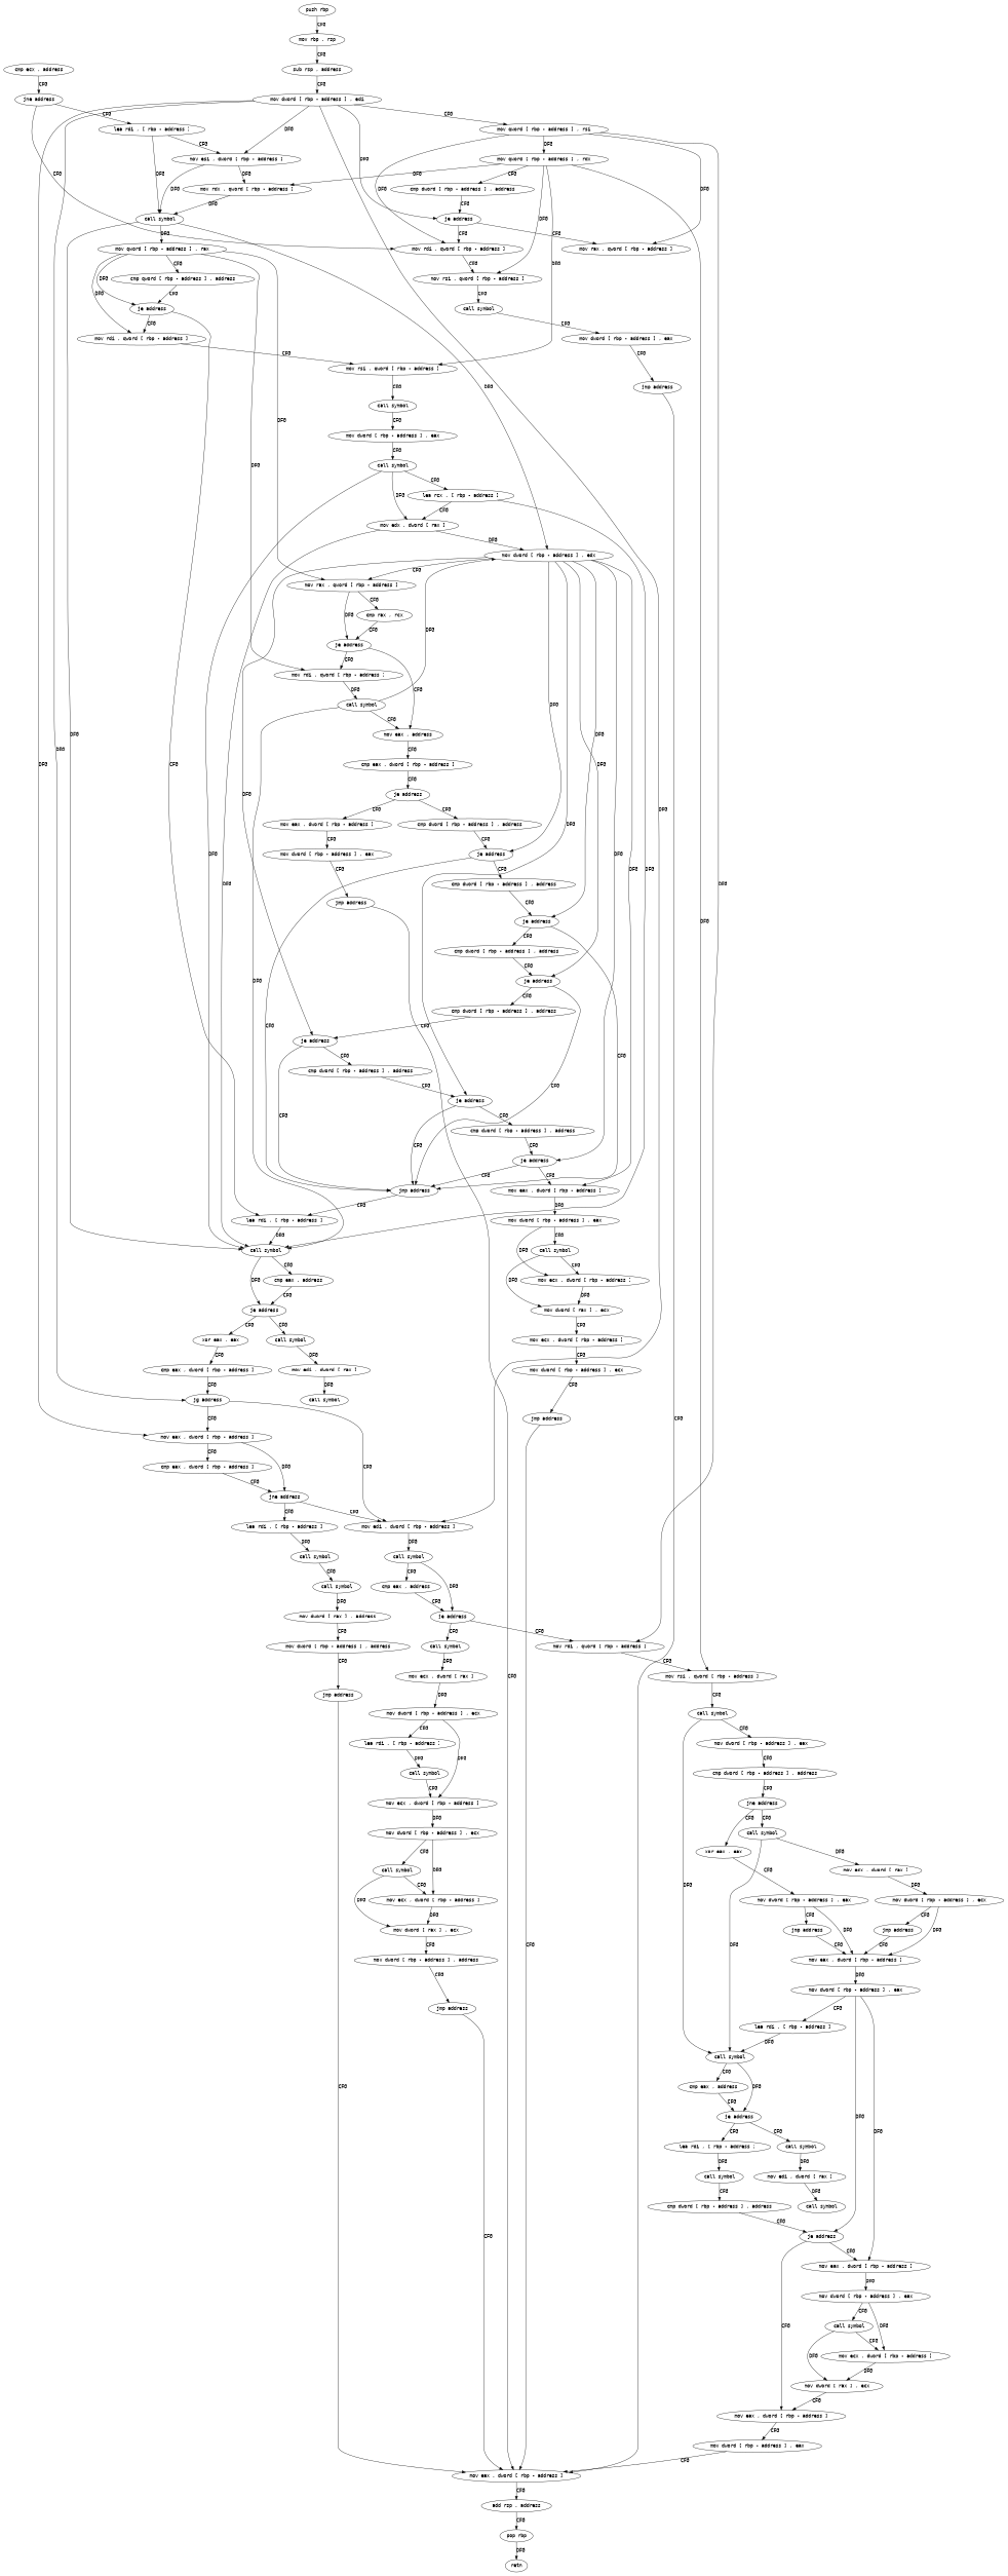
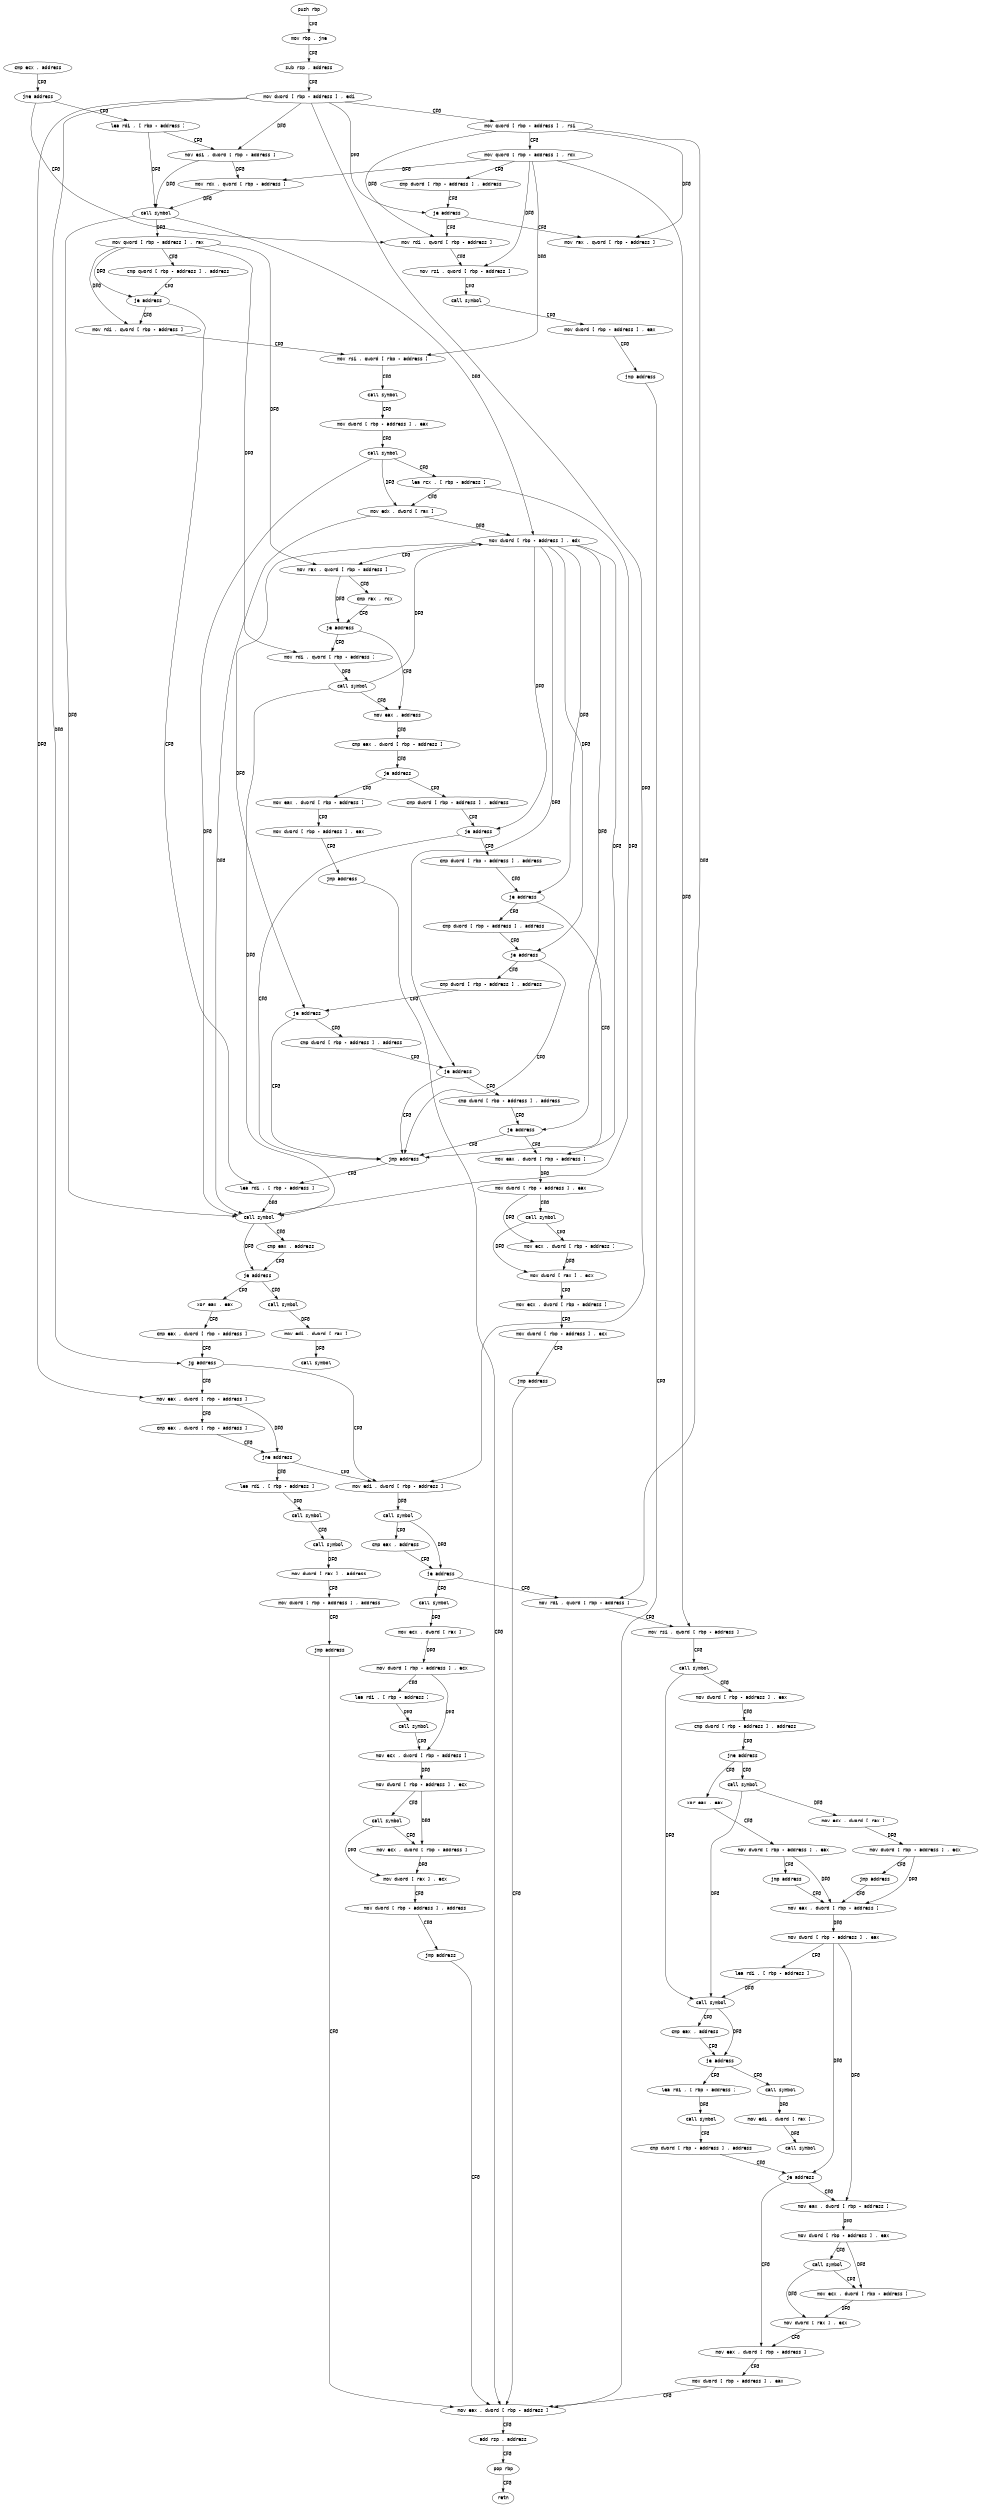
  digraph {
    fontname="DejaVu Sans Mono"
    node [fontname="DejaVu Sans Mono"]
    edge [fontname="DejaVu Sans Mono"]
    n1 [label="push rbp"]
-   n2 [label="mov rbp , rsp"]
+   n2 [label="mov rbp , jne"]
    n3 [label="sub rsp , address"]
    n4 [label="mov dword [ rbp - address ] , edi"]
    n5 [label="mov qword [ rbp - address ] , rsi"]
    n6 [label="je address"]
    n7 [label="mov esi , dword [ rbp - address ]"]
    n8 [label="jg address"]
    n9 [label="mov edi , dword [ rbp - address ]"]
    n10 [label="mov eax , dword [ rbp - address ]"]
    n11 [label="mov qword [ rbp - address ] , rdx"]
    n12 [label="mov rdi , qword [ rbp - address ]"]
    n13 [label="mov rax , qword [ rbp - address ]"]
    n14 [label="mov rdi , qword [ rbp - address ]"]
    n15 [label="mov rdx , qword [ rbp - address ]"]
    n16 [label="call symbol"]
    n17 [label="call symbol"]
    n18 [label="cmp eax , dword [ rbp - address ]"]
    n19 [label="jne address"]
    n20 [label="cmp dword [ rbp - address ] , address"]
    n21 [label="mov rsi , qword [ rbp - address ]"]
    n22 [label="mov rsi , qword [ rbp - address ]"]
    n23 [label="mov rsi , qword [ rbp - address ]"]
    n24 [label="call symbol"]
    n25 [label="call symbol"]
    n26 [label="call symbol"]
    n27 [label="mov dword [ rbp - address ] , eax"]
    n28 [label="jmp address"]
    n29 [label="mov eax , dword [ rbp - address ]"]
    n30 [label="add rsp , address"]
    n31 [label="pop rbp"]
    n32 [label="cmp ecx , address"]
    n33 [label="jne address"]
    n34 [label="lea rdi , [ rbp - address ]"]
    n35 [label="mov qword [ rbp - address ] , rax"]
    n36 [label="call symbol"]
    n37 [label="mov dword [ rbp - address ] , edx"]
    n38 [label=retn]
    n39 [label="cmp qword [ rbp - address ] , address"]
    n40 [label="je address"]
    n41 [label="mov rdi , qword [ rbp - address ]"]
    n42 [label="mov rax , qword [ rbp - address ]"]
    n43 [label="mov rdi , qword [ rbp - address ]"]
    n44 [label="cmp eax , address"]
    n45 [label="je address"]
    n46 [label="je address"]
    n47 [label="je address"]
    n48 [label="je address"]
    n49 [label="je address"]
    n50 [label="je address"]
    n51 [label="je address"]
    n52 [label="mov eax , dword [ rbp - address ]"]
    n53 [label="lea rdi , [ rbp - address ]"]
    n54 [label="cmp rax , rcx"]
    n55 [label="je address"]
    n56 [label="call symbol"]
    n57 [label="xor eax , eax"]
    n58 [label="call symbol"]
    n59 [label="cmp eax , dword [ rbp - address ]"]
    n60 [label="mov edi , dword [ rax ]"]
    n61 [label="call symbol"]
    n62 [label="mov dword [ rbp - address ] , eax"]
    n63 [label="call symbol"]
    n64 [label="lea rcx , [ rbp - address ]"]
    n65 [label="mov edx , dword [ rax ]"]
    n66 [label="jmp address"]
    n67 [label="cmp dword [ rbp - address ] , address"]
    n68 [label="cmp dword [ rbp - address ] , address"]
    n69 [label="cmp dword [ rbp - address ] , address"]
    n70 [label="cmp dword [ rbp - address ] , address"]
    n71 [label="cmp dword [ rbp - address ] , address"]
    n72 [label="mov dword [ rbp - address ] , eax"]
    n73 [label="mov eax , address"]
    n74 [label="cmp eax , dword [ rbp - address ]"]
    n75 [label="je address"]
    n76 [label="cmp eax , address"]
    n77 [label="je address"]
    n78 [label="lea rdi , [ rbp - address ]"]
    n79 [label="cmp dword [ rbp - address ] , address"]
    n80 [label="mov eax , dword [ rbp - address ]"]
    n81 [label="mov dword [ rbp - address ] , eax"]
    n82 [label="jmp address"]
    n83 [label="call symbol"]
    n84 [label="mov ecx , dword [ rax ]"]
    n85 [label="mov dword [ rbp - address ] , ecx"]
    n86 [label="call symbol"]
    n87 [label="call symbol"]
    n88 [label="mov dword [ rbp - address ] , eax"]
    n89 [label="call symbol"]
    n90 [label="cmp dword [ rbp - address ] , address"]
    n91 [label="cmp eax , address"]
    n92 [label="je address"]
    n93 [label="jne address"]
    n94 [label="xor eax , eax"]
    n95 [label="call symbol"]
    n96 [label="mov dword [ rbp - address ] , eax"]
    n97 [label="mov ecx , dword [ rax ]"]
    n98 [label="jmp address"]
    n99 [label="mov eax , dword [ rbp - address ]"]
    n100 [label="mov dword [ rbp - address ] , ecx"]
    n101 [label="lea rdi , [ rbp - address ]"]
    n102 [label="mov ecx , dword [ rbp - address ]"]
    n103 [label="call symbol"]
    n104 [label="mov dword [ rbp - address ] , ecx"]
    n105 [label="call symbol"]
    n106 [label="mov ecx , dword [ rbp - address ]"]
    n107 [label="mov dword [ rax ] , ecx"]
    n108 [label="mov dword [ rbp - address ] , address"]
    n109 [label="jmp address"]
    n110 [label="mov dword [ rax ] , address"]
    n111 [label="mov dword [ rbp - address ] , address"]
    n112 [label="jmp address"]
    n113 [label="mov dword [ rbp - address ] , eax"]
    n114 [label="lea rdi , [ rbp - address ]"]
    n115 [label="je address"]
    n116 [label="mov eax , dword [ rbp - address ]"]
    n117 [label="jmp address"]
    n118 [label="mov eax , dword [ rbp - address ]"]
    n119 [label="mov dword [ rbp - address ] , eax"]
    n120 [label="lea rdi , [ rbp - address ]"]
    n121 [label="call symbol"]
    n122 [label="call symbol"]
    n123 [label="mov edi , dword [ rax ]"]
    n124 [label="cmp dword [ rbp - address ] , address"]
    n125 [label="call symbol"]
    n126 [label="mov dword [ rbp - address ] , eax"]
    n127 [label="call symbol"]
    n128 [label="mov ecx , dword [ rbp - address ]"]
    n129 [label="mov dword [ rax ] , ecx"]
    n130 [label="call symbol"]
    n131 [label="mov ecx , dword [ rbp - address ]"]
    n132 [label="mov dword [ rax ] , ecx"]
    n133 [label="mov ecx , dword [ rbp - address ]"]
    n134 [label="mov dword [ rbp - address ] , ecx"]
    n135 [label="jmp address"]
    n1 -> n2 [label=CFG]
    n2 -> n3 [label=CFG]
    n3 -> n4 [label=CFG]
    n4 -> n5 [label=CFG]
    n4 -> n6 [label=DFG]
    n4 -> n7 [label=DFG]
    n4 -> n8 [label=DFG]
    n4 -> n9 [label=DFG]
    n4 -> n10 [label=DFG]
-   n5 -> n11 [label=DFG]
+   n5 -> n11 [label=CFG]
    n5 -> n12 [label=DFG]
    n5 -> n13 [label=DFG]
    n5 -> n14 [label=DFG]
    n6 -> n12 [label=CFG]
    n6 -> n13 [label=CFG]
    n7 -> n15 [label=DFG]
    n7 -> n16 [label=DFG]
    n8 -> n9 [label=CFG]
    n8 -> n10 [label=CFG]
    n9 -> n17 [label=DFG]
    n10 -> n18 [label=CFG]
    n10 -> n19 [label=DFG]
    n11 -> n15 [label=DFG]
    n11 -> n20 [label=CFG]
    n11 -> n21 [label=DFG]
    n11 -> n22 [label=DFG]
    n11 -> n23 [label=DFG]
    n12 -> n21 [label=CFG]
    n14 -> n23 [label=CFG]
    n15 -> n16 [label=DFG]
    n16 -> n35 [label=DFG]
    n16 -> n36 [label=DFG]
    n16 -> n37 [label=DFG]
    n17 -> n76 [label=CFG]
    n17 -> n77 [label=DFG]
    n18 -> n19 [label=CFG]
    n19 -> n9 [label=CFG]
    n19 -> n78 [label=CFG]
    n20 -> n6 [label=CFG]
    n21 -> n24 [label=CFG]
    n22 -> n25 [label=CFG]
    n23 -> n26 [label=CFG]
    n24 -> n27 [label=CFG]
    n25 -> n62 [label=CFG]
    n26 -> n88 [label=CFG]
    n26 -> n89 [label=DFG]
    n27 -> n28 [label=CFG]
    n28 -> n29 [label=CFG]
    n29 -> n30 [label=CFG]
    n30 -> n31 [label=CFG]
-   n31 -> n38 [label=DFG]
+   n31 -> n38 [label=CFG]
    n32 -> n33 [label=CFG]
    n33 -> n12 [label=CFG]
    n33 -> n34 [label=CFG]
    n34 -> n7 [label=CFG]
    n34 -> n16 [label=DFG]
    n35 -> n39 [label=CFG]
    n35 -> n40 [label=DFG]
    n35 -> n41 [label=DFG]
    n35 -> n42 [label=DFG]
    n35 -> n43 [label=DFG]
    n36 -> n44 [label=CFG]
    n36 -> n45 [label=DFG]
    n37 -> n42 [label=CFG]
    n37 -> n46 [label=DFG]
    n37 -> n47 [label=DFG]
    n37 -> n48 [label=DFG]
    n37 -> n49 [label=DFG]
    n37 -> n50 [label=DFG]
    n37 -> n51 [label=DFG]
    n37 -> n52 [label=DFG]
    n39 -> n40 [label=CFG]
    n40 -> n41 [label=CFG]
    n40 -> n53 [label=CFG]
    n41 -> n22 [label=CFG]
    n42 -> n54 [label=CFG]
    n42 -> n55 [label=DFG]
    n43 -> n56 [label=DFG]
    n44 -> n45 [label=CFG]
    n45 -> n57 [label=CFG]
    n45 -> n58 [label=CFG]
    n46 -> n66 [label=CFG]
    n46 -> n67 [label=CFG]
    n47 -> n66 [label=CFG]
    n47 -> n68 [label=CFG]
    n48 -> n66 [label=CFG]
    n48 -> n69 [label=CFG]
    n49 -> n66 [label=CFG]
    n49 -> n70 [label=CFG]
    n50 -> n66 [label=CFG]
    n50 -> n71 [label=CFG]
    n51 -> n52 [label=CFG]
    n51 -> n66 [label=CFG]
    n52 -> n72 [label=DFG]
    n53 -> n36 [label=DFG]
    n54 -> n55 [label=CFG]
    n55 -> n43 [label=CFG]
    n55 -> n73 [label=CFG]
    n56 -> n36 [label=DFG]
    n56 -> n37 [label=DFG]
    n56 -> n73 [label=CFG]
    n57 -> n59 [label=CFG]
    n58 -> n60 [label=DFG]
    n59 -> n8 [label=CFG]
    n60 -> n61 [label=DFG]
    n62 -> n63 [label=CFG]
    n63 -> n36 [label=DFG]
    n63 -> n64 [label=CFG]
    n63 -> n65 [label=DFG]
    n64 -> n36 [label=DFG]
    n64 -> n65 [label=CFG]
    n65 -> n36 [label=DFG]
    n65 -> n37 [label=DFG]
    n66 -> n53 [label=CFG]
    n67 -> n47 [label=CFG]
    n68 -> n48 [label=CFG]
    n69 -> n49 [label=CFG]
    n70 -> n50 [label=CFG]
    n71 -> n51 [label=CFG]
    n72 -> n130 [label=CFG]
    n72 -> n131 [label=DFG]
    n73 -> n74 [label=CFG]
    n74 -> n75 [label=CFG]
    n75 -> n79 [label=CFG]
    n75 -> n80 [label=CFG]
    n76 -> n77 [label=CFG]
    n77 -> n14 [label=CFG]
    n77 -> n83 [label=CFG]
    n78 -> n86 [label=DFG]
    n79 -> n46 [label=CFG]
    n80 -> n81 [label=CFG]
    n81 -> n82 [label=CFG]
    n82 -> n29 [label=CFG]
    n83 -> n84 [label=DFG]
    n84 -> n85 [label=DFG]
    n85 -> n101 [label=CFG]
    n85 -> n102 [label=DFG]
    n86 -> n87 [label=CFG]
    n87 -> n110 [label=DFG]
    n88 -> n90 [label=CFG]
    n89 -> n91 [label=CFG]
    n89 -> n92 [label=DFG]
    n90 -> n93 [label=CFG]
    n91 -> n92 [label=CFG]
    n92 -> n120 [label=CFG]
    n92 -> n121 [label=CFG]
    n93 -> n94 [label=CFG]
    n93 -> n95 [label=CFG]
    n94 -> n96 [label=CFG]
    n95 -> n89 [label=DFG]
    n95 -> n97 [label=DFG]
    n96 -> n98 [label=CFG]
    n96 -> n99 [label=DFG]
    n97 -> n100 [label=DFG]
    n98 -> n99 [label=CFG]
    n99 -> n113 [label=DFG]
    n100 -> n99 [label=DFG]
    n100 -> n117 [label=CFG]
    n101 -> n103 [label=DFG]
    n102 -> n104 [label=DFG]
    n103 -> n102 [label=CFG]
    n104 -> n105 [label=CFG]
    n104 -> n106 [label=DFG]
    n105 -> n106 [label=CFG]
    n105 -> n107 [label=DFG]
    n106 -> n107 [label=DFG]
    n107 -> n108 [label=CFG]
    n108 -> n109 [label=CFG]
    n109 -> n29 [label=CFG]
    n110 -> n111 [label=CFG]
    n111 -> n112 [label=CFG]
    n112 -> n29 [label=CFG]
    n113 -> n114 [label=CFG]
    n113 -> n115 [label=DFG]
    n113 -> n116 [label=DFG]
    n114 -> n89 [label=DFG]
    n115 -> n116 [label=CFG]
    n115 -> n118 [label=CFG]
    n116 -> n119 [label=DFG]
    n117 -> n99 [label=CFG]
    n118 -> n126 [label=CFG]
    n119 -> n127 [label=CFG]
    n119 -> n128 [label=DFG]
    n120 -> n122 [label=DFG]
    n121 -> n123 [label=DFG]
    n122 -> n124 [label=CFG]
    n123 -> n125 [label=DFG]
    n124 -> n115 [label=CFG]
    n126 -> n29 [label=CFG]
    n127 -> n128 [label=CFG]
    n127 -> n129 [label=DFG]
    n128 -> n129 [label=DFG]
    n129 -> n118 [label=CFG]
    n130 -> n131 [label=CFG]
    n130 -> n132 [label=DFG]
    n131 -> n132 [label=DFG]
    n132 -> n133 [label=CFG]
    n133 -> n134 [label=CFG]
    n134 -> n135 [label=CFG]
    n135 -> n29 [label=CFG]
  }
